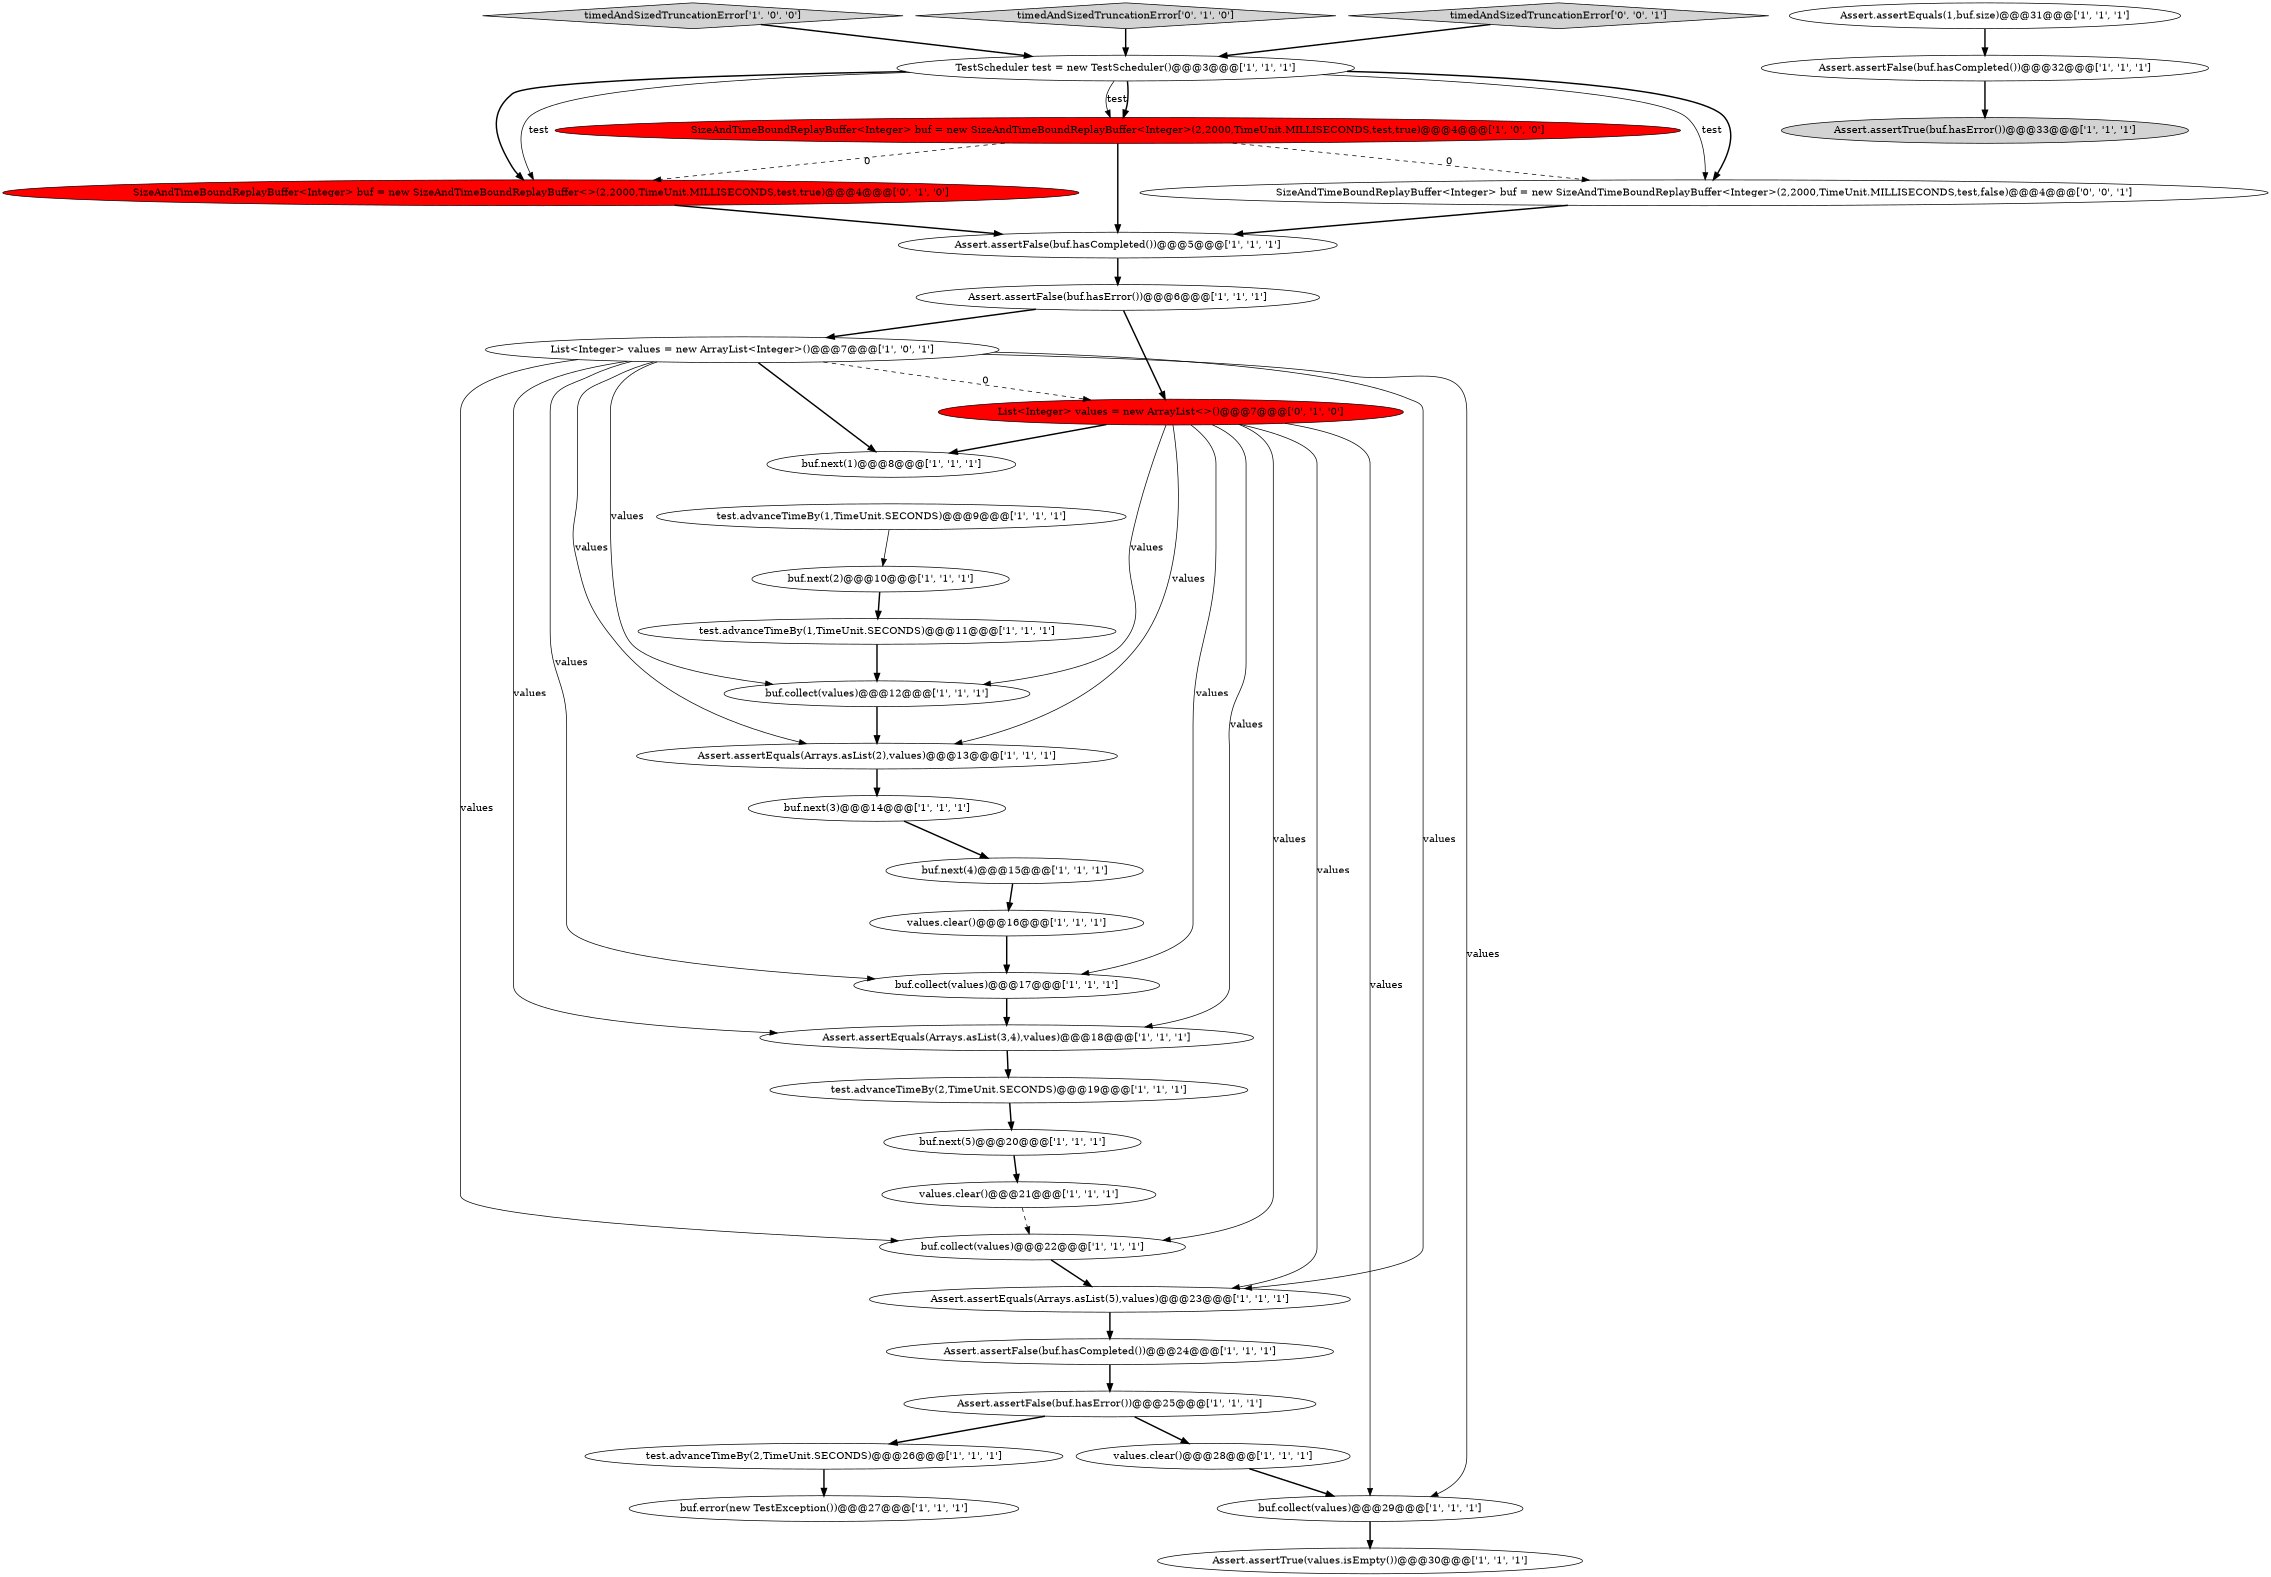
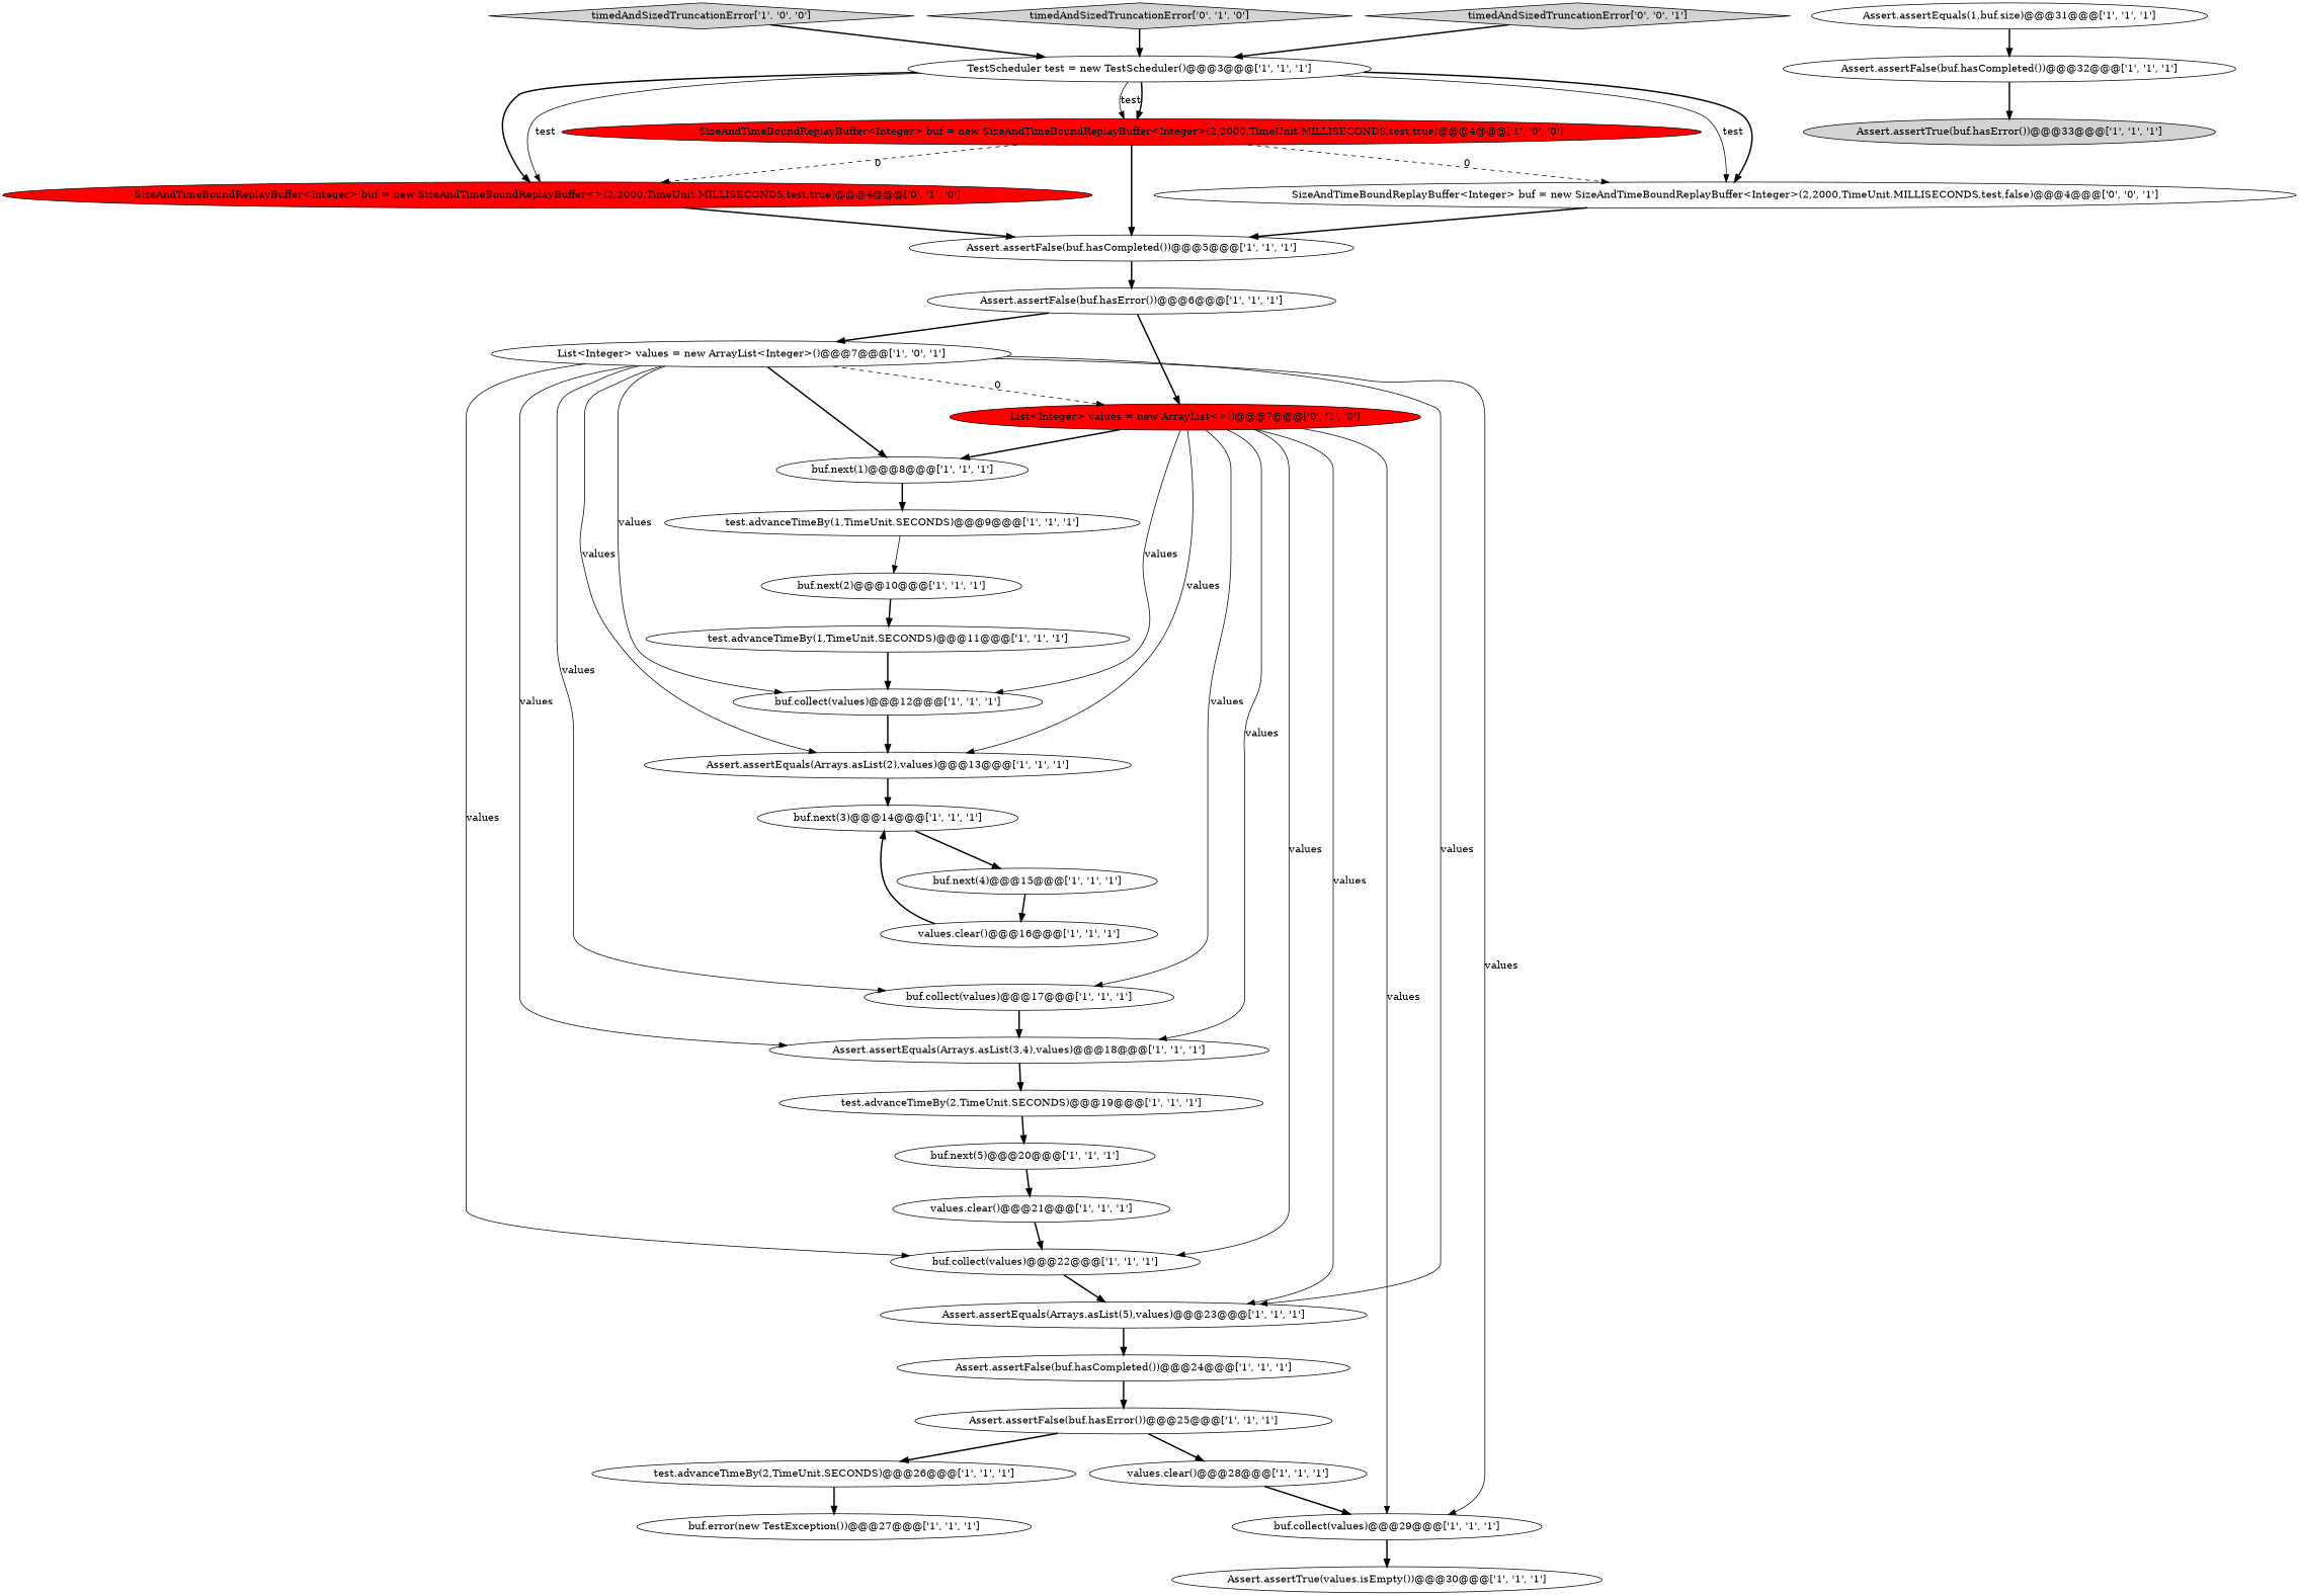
  digraph {
    node [fillcolor=white shape=ellipse style=filled]
    edge [style=bold]
    n1 [label="Assert.assertFalse(buf.hasCompleted())@@@24@@@['1', '1', '1']"]
    n2 [label="Assert.assertFalse(buf.hasError())@@@25@@@['1', '1', '1']"]
    n3 [label="test.advanceTimeBy(2,TimeUnit.SECONDS)@@@26@@@['1', '1', '1']"]
    n4 [label="values.clear()@@@28@@@['1', '1', '1']"]
    n5 [label="buf.next(5)@@@20@@@['1', '1', '1']"]
    n6 [label="values.clear()@@@21@@@['1', '1', '1']"]
    n7 [label="buf.collect(values)@@@22@@@['1', '1', '1']"]
    n8 [label="Assert.assertEquals(Arrays.asList(2),values)@@@13@@@['1', '1', '1']"]
    n9 [label="buf.next(3)@@@14@@@['1', '1', '1']"]
    n10 [label="buf.next(4)@@@15@@@['1', '1', '1']"]
    n11 [label="buf.error(new TestException())@@@27@@@['1', '1', '1']"]
    n12 [label="Assert.assertFalse(buf.hasError())@@@6@@@['1', '1', '1']"]
    n13 [label="List<Integer> values = new ArrayList<Integer>()@@@7@@@['1', '0', '1']"]
    n14 [fillcolor=red label="List<Integer> values = new ArrayList<>()@@@7@@@['0', '1', '0']"]
    n15 [label="buf.collect(values)@@@12@@@['1', '1', '1']"]
    n16 [label="buf.collect(values)@@@29@@@['1', '1', '1']"]
    n17 [label="buf.next(1)@@@8@@@['1', '1', '1']"]
    n18 [label="buf.collect(values)@@@17@@@['1', '1', '1']"]
    n19 [label="Assert.assertEquals(Arrays.asList(5),values)@@@23@@@['1', '1', '1']"]
    n20 [label="Assert.assertEquals(Arrays.asList(3,4),values)@@@18@@@['1', '1', '1']"]
    n21 [label="Assert.assertTrue(values.isEmpty())@@@30@@@['1', '1', '1']"]
    n22 [label="Assert.assertEquals(1,buf.size)@@@31@@@['1', '1', '1']"]
    n23 [label="Assert.assertFalse(buf.hasCompleted())@@@32@@@['1', '1', '1']"]
    n24 [label="values.clear()@@@16@@@['1', '1', '1']"]
    n25 [label="test.advanceTimeBy(1,TimeUnit.SECONDS)@@@9@@@['1', '1', '1']"]
    n26 [label="buf.next(2)@@@10@@@['1', '1', '1']"]
    n27 [label="test.advanceTimeBy(1,TimeUnit.SECONDS)@@@11@@@['1', '1', '1']"]
    n28 [label="test.advanceTimeBy(2,TimeUnit.SECONDS)@@@19@@@['1', '1', '1']"]
    n29 [fillcolor=red label="SizeAndTimeBoundReplayBuffer<Integer> buf = new SizeAndTimeBoundReplayBuffer<>(2,2000,TimeUnit.MILLISECONDS,test,true)@@@4@@@['0', '1', '0']"]
    n30 [label="Assert.assertFalse(buf.hasCompleted())@@@5@@@['1', '1', '1']"]
    n31 [fillcolor=lightgray label="timedAndSizedTruncationError['1', '0', '0']" shape=diamond]
    n32 [label="TestScheduler test = new TestScheduler()@@@3@@@['1', '1', '1']"]
    n33 [fillcolor=red label="SizeAndTimeBoundReplayBuffer<Integer> buf = new SizeAndTimeBoundReplayBuffer<Integer>(2,2000,TimeUnit.MILLISECONDS,test,true)@@@4@@@['1', '0', '0']"]
    n34 [label="SizeAndTimeBoundReplayBuffer<Integer> buf = new SizeAndTimeBoundReplayBuffer<Integer>(2,2000,TimeUnit.MILLISECONDS,test,false)@@@4@@@['0', '0', '1']"]
    n35 [fillcolor=lightgray label="timedAndSizedTruncationError['0', '1', '0']" shape=diamond]
    n36 [fillcolor=lightgray label="Assert.assertTrue(buf.hasError())@@@33@@@['1', '1', '1']"]
    n37 [fillcolor=lightgray label="timedAndSizedTruncationError['0', '0', '1']" shape=diamond]
    n1 -> n2
    n2 -> n3
    n2 -> n4
    n3 -> n11
    n4 -> n16
    n5 -> n6
-   n6 -> n7 [style=dashed]
+   n6 -> n7
    n7 -> n19
    n8 -> n9
    n9 -> n10
    n10 -> n24
    n12 -> n13
    n12 -> n14
    n13 -> n7 [label=values style=solid]
    n13 -> n8 [label=values style=solid]
    n13 -> n14 [label=0 style=dashed]
    n13 -> n15 [label=values style=solid]
    n13 -> n16 [label=values style=solid]
    n13 -> n17
    n13 -> n18 [label=values style=solid]
    n13 -> n19 [label=values style=solid]
    n13 -> n20 [label=values style=solid]
    n14 -> n7 [label=values style=solid]
    n14 -> n8 [label=values style=solid]
    n14 -> n15 [label=values style=solid]
    n14 -> n16 [label=values style=solid]
    n14 -> n17
    n14 -> n18 [label=values style=solid]
    n14 -> n19 [label=values style=solid]
    n14 -> n20 [label=values style=solid]
    n15 -> n8
    n16 -> n21
+   n17 -> n25
    n18 -> n20
    n19 -> n1
    n20 -> n28
    n22 -> n23
    n23 -> n36
-   n24 -> n18
+   n24 -> n9
    n25 -> n26 [style=solid]
    n26 -> n27
    n27 -> n15
    n28 -> n5
    n29 -> n30
    n30 -> n12
    n31 -> n32
    n32 -> n29
    n32 -> n29 [label=test style=solid]
    n32 -> n33 [label=test style=solid]
    n32 -> n33
    n32 -> n34 [label=test style=solid]
    n32 -> n34
    n33 -> n29 [label=0 style=dashed]
    n33 -> n30
    n33 -> n34 [label=0 style=dashed]
    n34 -> n30
    n35 -> n32
    n37 -> n32
  }
